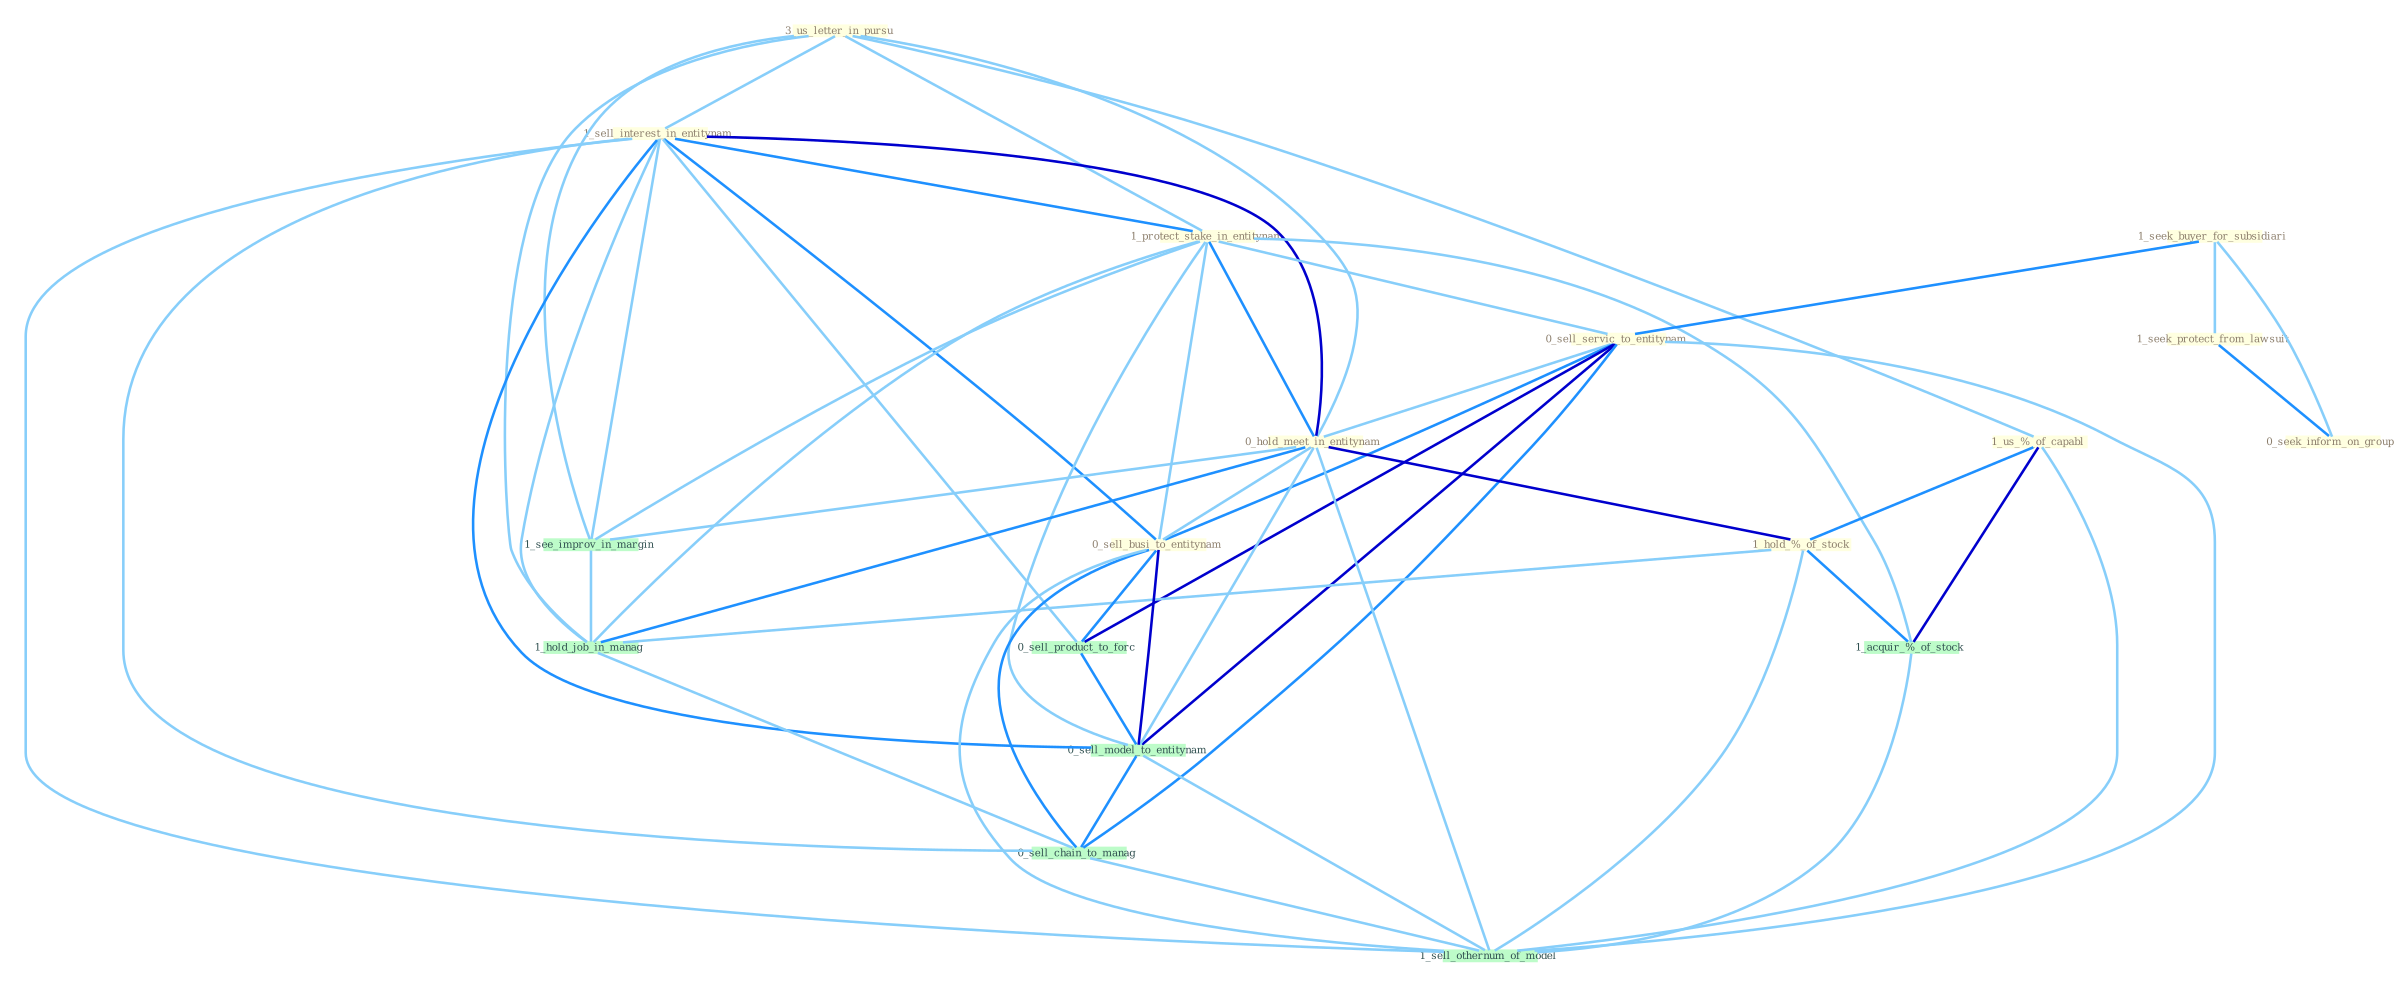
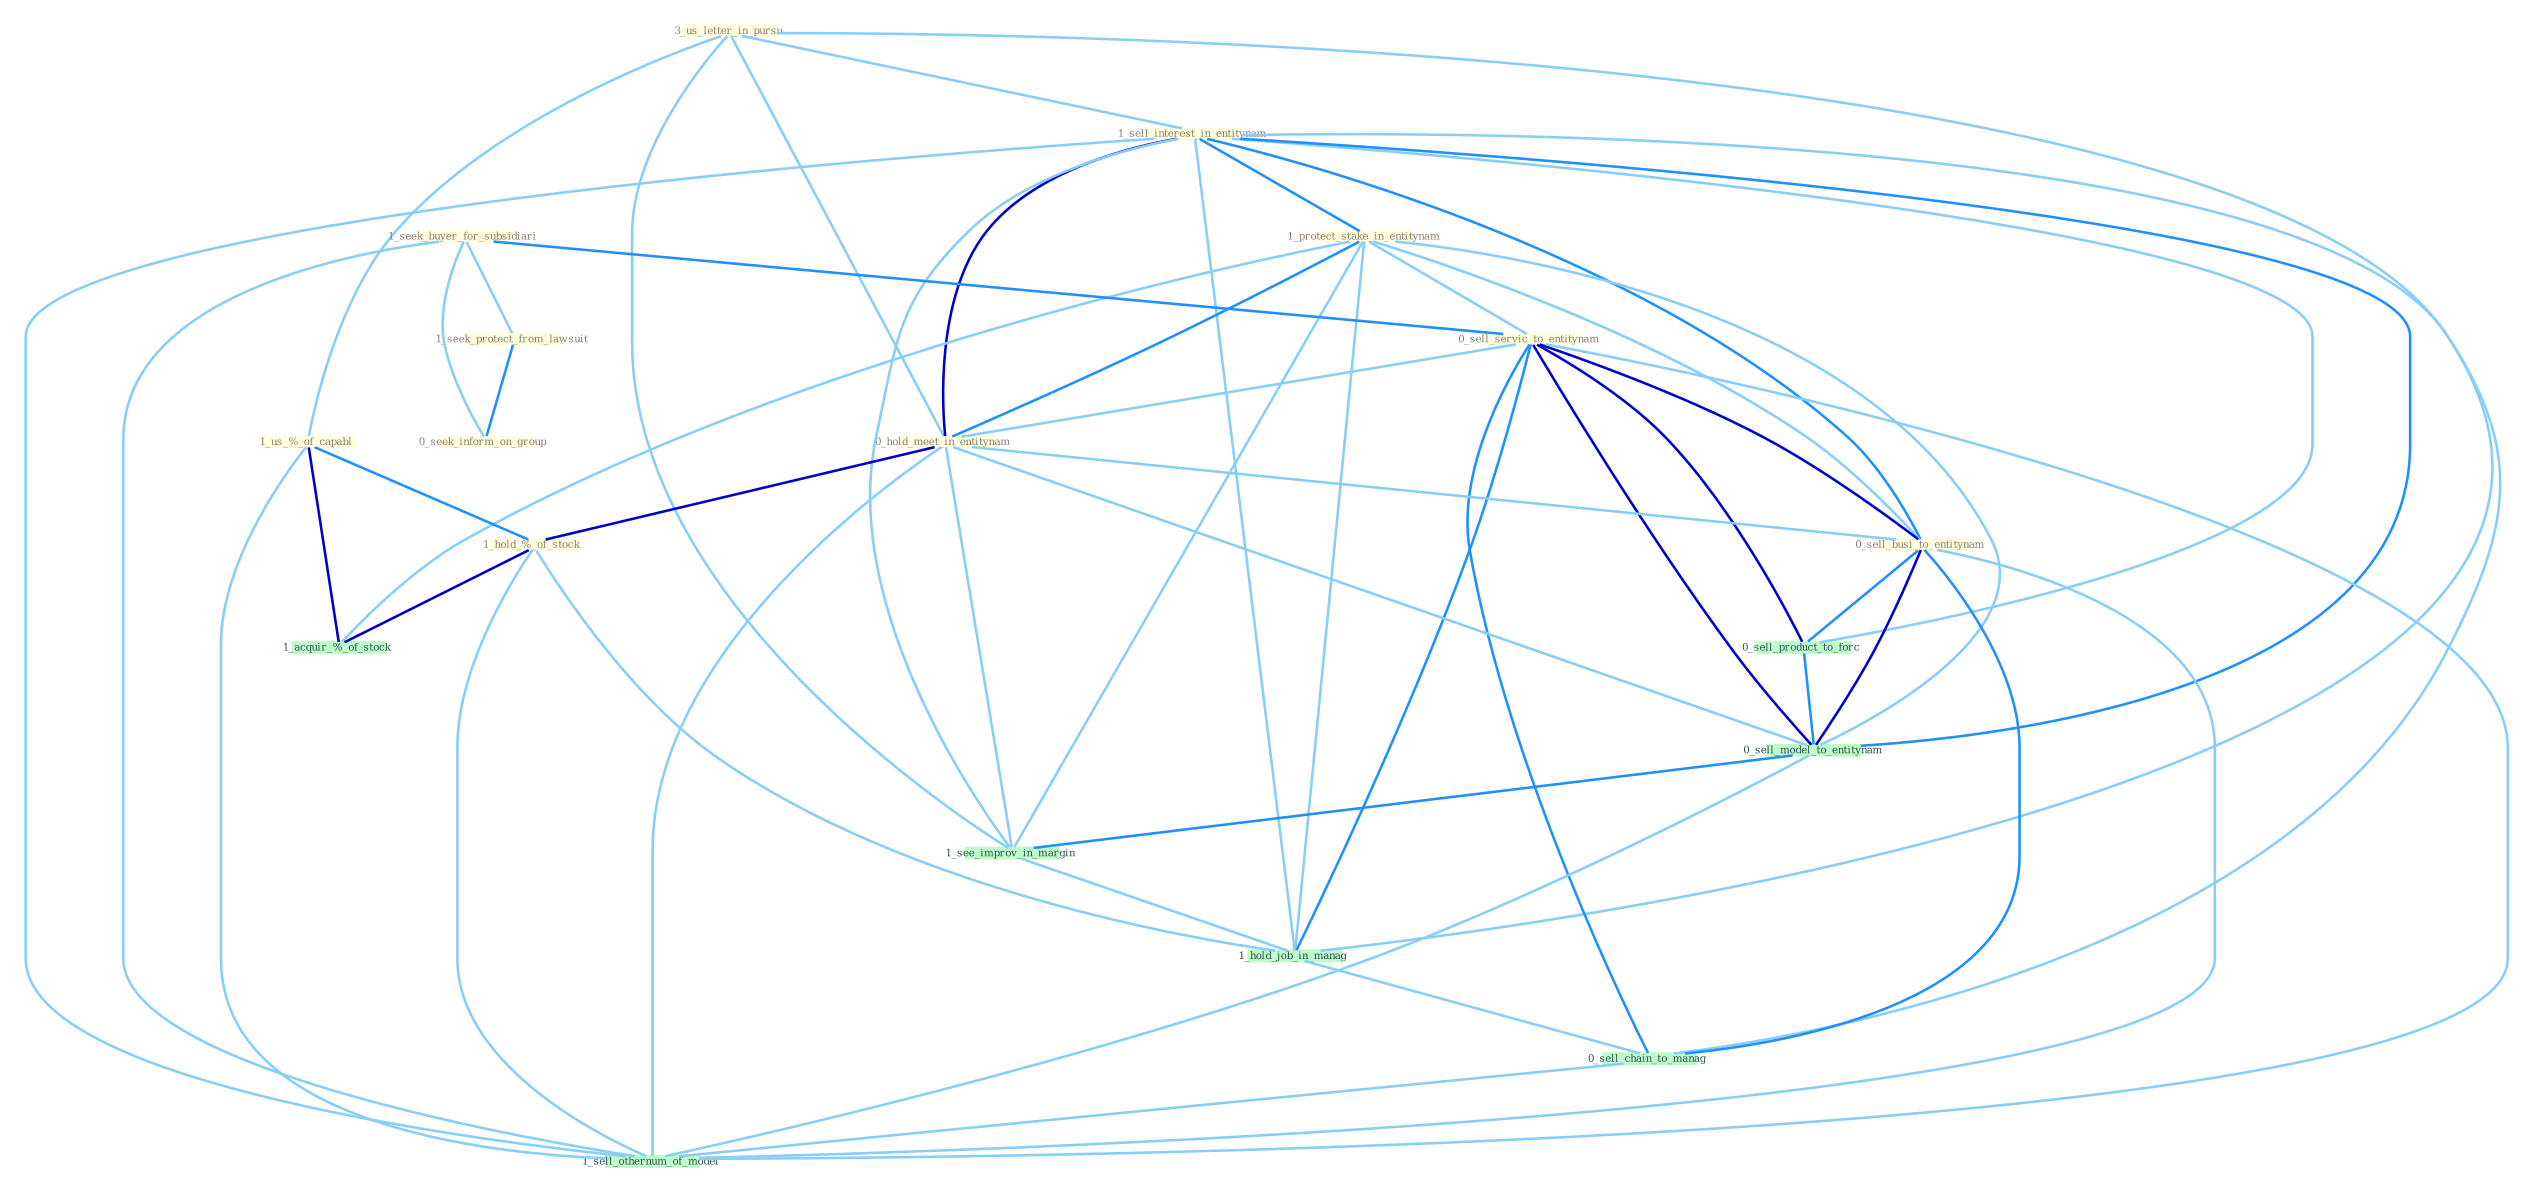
  graph {
    node [color="#ffffe0" fixedsize=true fontcolor="#8b7d6b" fontsize=4 shape=polygon style=filled]
    edge [color="#87cefa" w=1]
    n1 [height=.06 label="3_us_letter_in_pursu" width=.5]
    "1_sell_interest_in_entitynam " [height=.06 width=.5]
    n3 [height=.06 label="1_protect_stake_in_entitynam" width=.5]
    "0_sell_servic_to_entitynam " [height=.06 width=.5]
    "1_seek_buyer_for_subsidiari " [height=.06 width=.5]
    "0_hold_meet_in_entitynam " [height=.06 width=.5]
    "1_seek_protect_from_lawsuit " [height=.06 width=.5]
    "1_us_%_of_capabl " [height=.06 width=.5]
    "1_hold_%_of_stock " [height=.06 width=.5]
    "0_seek_inform_on_group " [height=.06 width=.5]
    "0_sell_busi_to_entitynam " [height=.06 width=.5]
    "1_see_improv_in_margin " [color="#BDFCC9" fontcolor="#2f4f4f" height=.06 width=.5]
    "1_hold_job_in_manag " [color="#BDFCC9" fontcolor="#2f4f4f" height=.06 width=.5]
    "0_sell_product_to_forc " [color="#BDFCC9" fontcolor="#2f4f4f" height=.06 width=.5]
    n15 [color="#BDFCC9" fontcolor="#2f4f4f" height=.06 label="0_sell_model_to_entitynam" width=.5]
    "0_sell_chain_to_manag " [color="#BDFCC9" fontcolor="#2f4f4f" height=.06 width=.5]
    "1_sell_othernum_of_model " [color="#BDFCC9" fontcolor="#2f4f4f" height=.06 width=.5]
    "1_acquir_%_of_stock " [color="#BDFCC9" fontcolor="#2f4f4f" height=.06 width=.5]
    subgraph sub_1 {
      n1
      "1_sell_interest_in_entitynam "
      n3
      "0_sell_servic_to_entitynam "
      "1_seek_buyer_for_subsidiari "
      "0_hold_meet_in_entitynam "
      "1_seek_protect_from_lawsuit "
      "1_us_%_of_capabl "
      "1_hold_%_of_stock "
      "0_seek_inform_on_group "
      "0_sell_busi_to_entitynam "
    }
    subgraph sub_2 {
    }
    n1 -- "1_sell_interest_in_entitynam "
-   n1 -- n3
    n1 -- "0_hold_meet_in_entitynam "
    n1 -- "1_us_%_of_capabl "
    n1 -- "1_see_improv_in_margin "
    n1 -- "1_hold_job_in_manag "
    "1_sell_interest_in_entitynam " -- n3 [color="#1e90ff" w=2]
    "1_sell_interest_in_entitynam " -- "0_hold_meet_in_entitynam " [color="#0000cd" w=2]
    "1_sell_interest_in_entitynam " -- "0_sell_busi_to_entitynam " [color="#1e90ff" w=2]
    "1_sell_interest_in_entitynam " -- "1_see_improv_in_margin "
    "1_sell_interest_in_entitynam " -- "1_hold_job_in_manag "
    "1_sell_interest_in_entitynam " -- "0_sell_product_to_forc "
    "1_sell_interest_in_entitynam " -- n15 [color="#1e90ff" w=2]
    "1_sell_interest_in_entitynam " -- "0_sell_chain_to_manag "
    "1_sell_interest_in_entitynam " -- "1_sell_othernum_of_model "
    n3 -- "0_sell_servic_to_entitynam "
    n3 -- "0_hold_meet_in_entitynam " [color="#1e90ff" w=2]
    n3 -- "0_sell_busi_to_entitynam "
    n3 -- "1_see_improv_in_margin "
    n3 -- "1_hold_job_in_manag "
    n3 -- n15
    n3 -- "1_acquir_%_of_stock "
    "0_sell_servic_to_entitynam " -- "0_hold_meet_in_entitynam "
-   "0_sell_servic_to_entitynam " -- "0_sell_busi_to_entitynam " [color="#1e90ff" w=3]
+   "0_sell_servic_to_entitynam " -- "0_sell_busi_to_entitynam " [color="#0000cd" w=3]
    "0_sell_servic_to_entitynam " -- "0_sell_product_to_forc " [color="#0000cd" w=2]
    "0_sell_servic_to_entitynam " -- n15 [color="#0000cd" w=3]
    "0_sell_servic_to_entitynam " -- "0_sell_chain_to_manag " [color="#1e90ff" w=2]
    "0_sell_servic_to_entitynam " -- "1_sell_othernum_of_model "
    "1_seek_buyer_for_subsidiari " -- "0_sell_servic_to_entitynam " [color="#1e90ff" w=2]
    "1_seek_buyer_for_subsidiari " -- "1_seek_protect_from_lawsuit "
    "1_seek_buyer_for_subsidiari " -- "0_seek_inform_on_group "
    "0_hold_meet_in_entitynam " -- "1_hold_%_of_stock " [color="#0000cd"]
    "0_hold_meet_in_entitynam " -- "0_sell_busi_to_entitynam "
    "0_hold_meet_in_entitynam " -- "1_see_improv_in_margin "
-   "0_hold_meet_in_entitynam " -- "1_hold_job_in_manag " [color="#1e90ff" w=2]
+   "0_sell_servic_to_entitynam " -- "1_hold_job_in_manag " [color="#1e90ff" w=2]
    "0_hold_meet_in_entitynam " -- n15
    "0_hold_meet_in_entitynam " -- "1_sell_othernum_of_model "
    "1_seek_protect_from_lawsuit " -- "0_seek_inform_on_group " [color="#1e90ff"]
    "1_us_%_of_capabl " -- "1_hold_%_of_stock " [color="#1e90ff" w=2]
    "1_us_%_of_capabl " -- "1_sell_othernum_of_model "
    "1_us_%_of_capabl " -- "1_acquir_%_of_stock " [color="#0000cd" w=2]
    "1_hold_%_of_stock " -- "1_hold_job_in_manag "
    "1_hold_%_of_stock " -- "1_sell_othernum_of_model "
-   "1_hold_%_of_stock " -- "1_acquir_%_of_stock " [color="#1e90ff" w=3]
+   "1_hold_%_of_stock " -- "1_acquir_%_of_stock " [color="#0000cd" w=3]
    "0_sell_busi_to_entitynam " -- "0_sell_product_to_forc " [color="#1e90ff" w=2]
    "0_sell_busi_to_entitynam " -- n15 [color="#0000cd" w=3]
    "0_sell_busi_to_entitynam " -- "0_sell_chain_to_manag " [color="#1e90ff" w=2]
    "0_sell_busi_to_entitynam " -- "1_sell_othernum_of_model "
    "1_see_improv_in_margin " -- "1_hold_job_in_manag "
    "1_hold_job_in_manag " -- "0_sell_chain_to_manag "
    "0_sell_product_to_forc " -- n15 [color="#1e90ff" w=2]
-   n15 -- "0_sell_chain_to_manag " [color="#1e90ff" w=2]
+   n15 -- "1_see_improv_in_margin " [color="#1e90ff" w=2]
    n15 -- "1_sell_othernum_of_model "
    "0_sell_chain_to_manag " -- "1_sell_othernum_of_model "
-   "1_acquir_%_of_stock " -- "1_sell_othernum_of_model "
+   "1_seek_buyer_for_subsidiari " -- "1_sell_othernum_of_model "
  }
